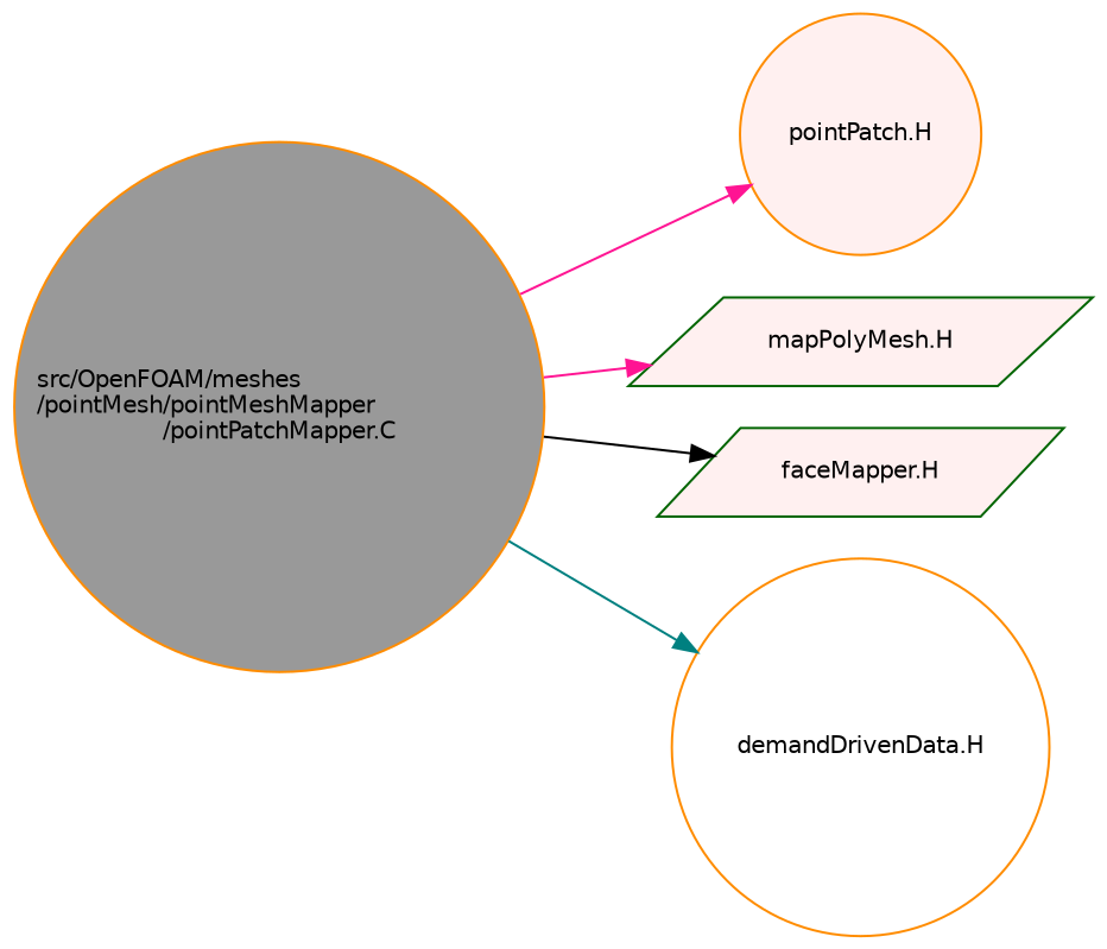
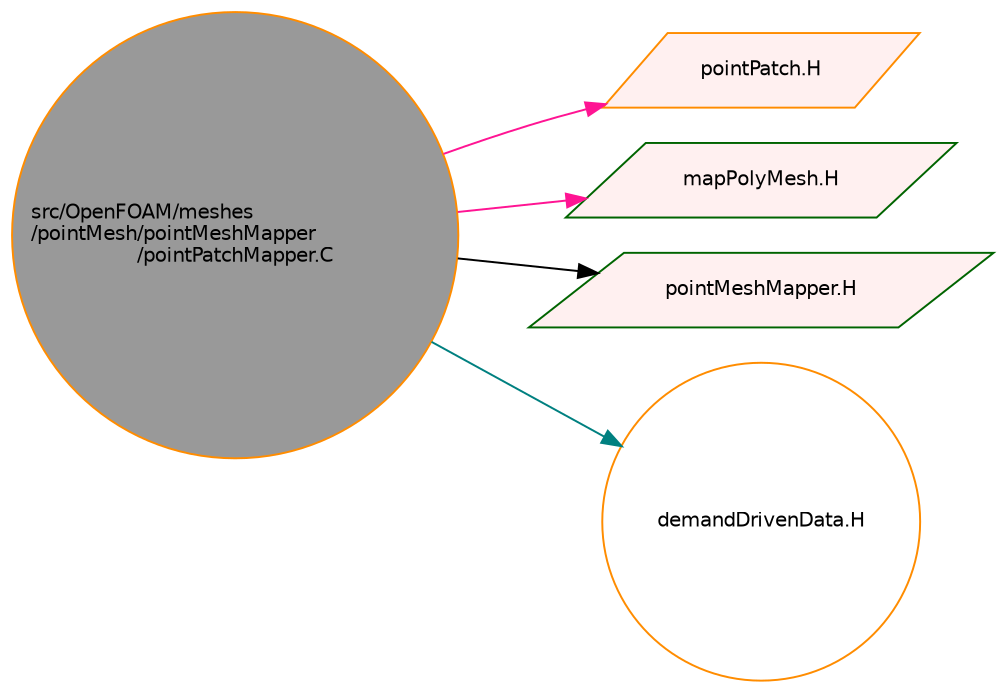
  digraph {
    rankdir=LR
    node [color=darkorange fillcolor="#FFF0F0" fontname=Helvetica fontsize=10 shape=circle style=filled]
    edge [color=deeppink fontname=Helvetica fontsize=10 labelfontname=Helvetica labelfontsize=10 style=solid]
    n1 [fillcolor=grey60 fontcolor=black height=0.2 label="src/OpenFOAM/meshes\l/pointMesh/pointMeshMapper\l/pointPatchMapper.C" width=0.4]
-   n2 [height=0.2 label="pointPatch.H" width=0.4]
+   n2 [height=0.2 label="pointPatch.H" shape=parallelogram width=0.4]
    n3 [color=darkgreen height=0.2 label="mapPolyMesh.H" shape=parallelogram width=0.4]
-   n4 [color=darkgreen height=0.2 label="faceMapper.H" shape=parallelogram width=0.4]
+   n4 [color=darkgreen height=0.2 label="pointMeshMapper.H" shape=parallelogram width=0.4]
    n5 [fillcolor=white height=0.2 label="demandDrivenData.H" width=0.4]
    n1 -> n2
    n1 -> n3
    n1 -> n4 [color=black]
    n1 -> n5 [color=teal]
  }
